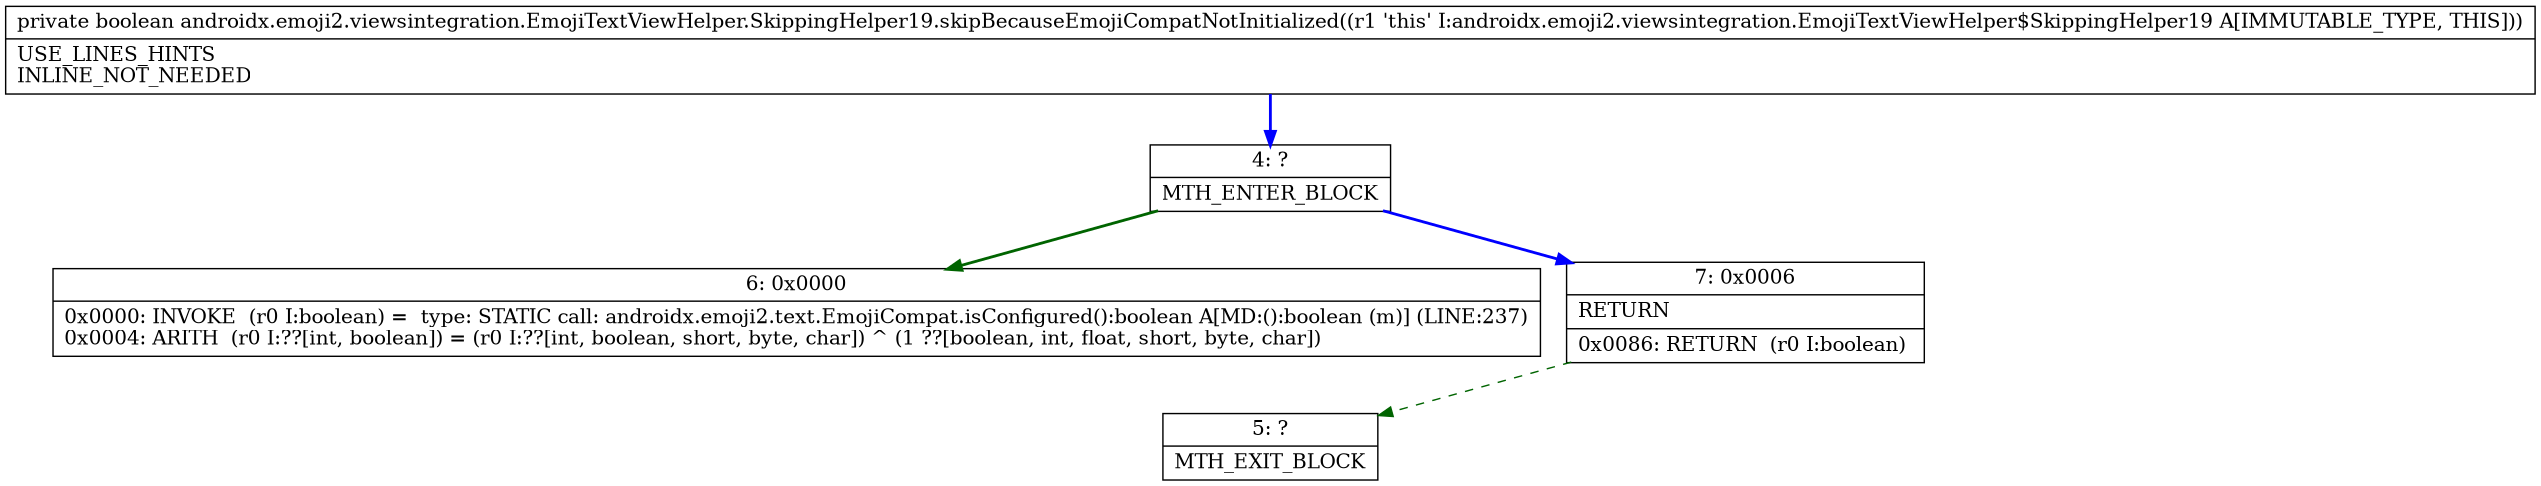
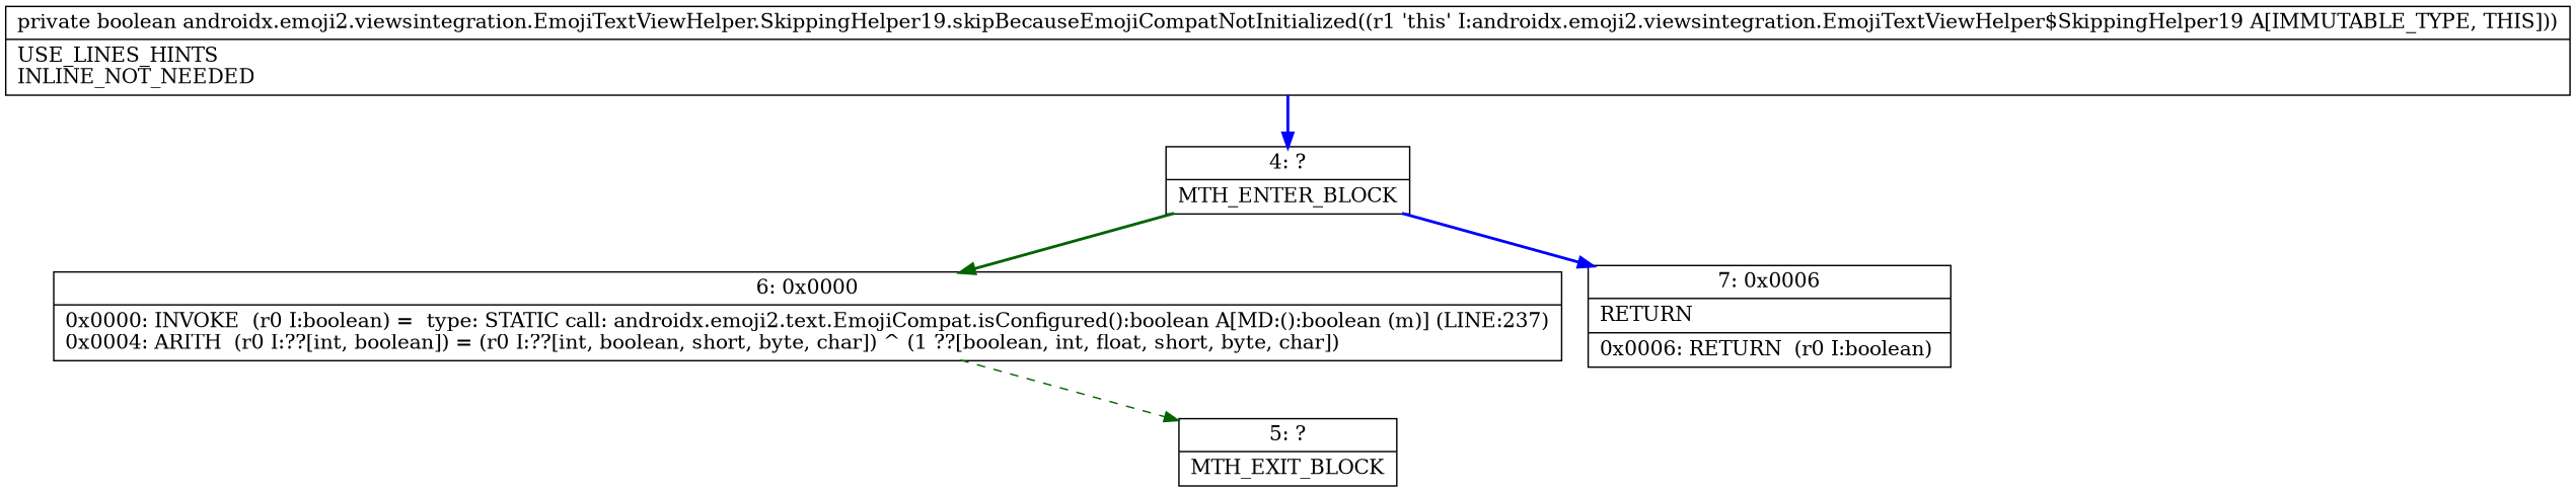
  digraph {
    node [shape=record]
    edge [color=darkgreen style=bold]
    n1 [label="{4\:\ ?|MTH_ENTER_BLOCK\l}"]
    n2 [label="{6\:\ 0x0000|0x0000: INVOKE  (r0 I:boolean) =  type: STATIC call: androidx.emoji2.text.EmojiCompat.isConfigured():boolean A[MD:():boolean (m)] (LINE:237)\l0x0004: ARITH  (r0 I:??[int, boolean]) = (r0 I:??[int, boolean, short, byte, char]) ^ (1 ??[boolean, int, float, short, byte, char]) \l}"]
-   n3 [label="{7\:\ 0x0006|RETURN\l|0x0086: RETURN  (r0 I:boolean) \l}"]
+   n3 [label="{7\:\ 0x0006|RETURN\l|0x0006: RETURN  (r0 I:boolean) \l}"]
    n4 [label="{5\:\ ?|MTH_EXIT_BLOCK\l}"]
    n5 [label="{private boolean androidx.emoji2.viewsintegration.EmojiTextViewHelper.SkippingHelper19.skipBecauseEmojiCompatNotInitialized((r1 'this' I:androidx.emoji2.viewsintegration.EmojiTextViewHelper$SkippingHelper19 A[IMMUTABLE_TYPE, THIS]))  | USE_LINES_HINTS\lINLINE_NOT_NEEDED\l}"]
    n1 -> n2
    n1 -> n3 [color=blue]
-   n3 -> n4 [style=dashed]
+   n2 -> n4 [style=dashed]
    n5 -> n1 [color=blue]
  }
